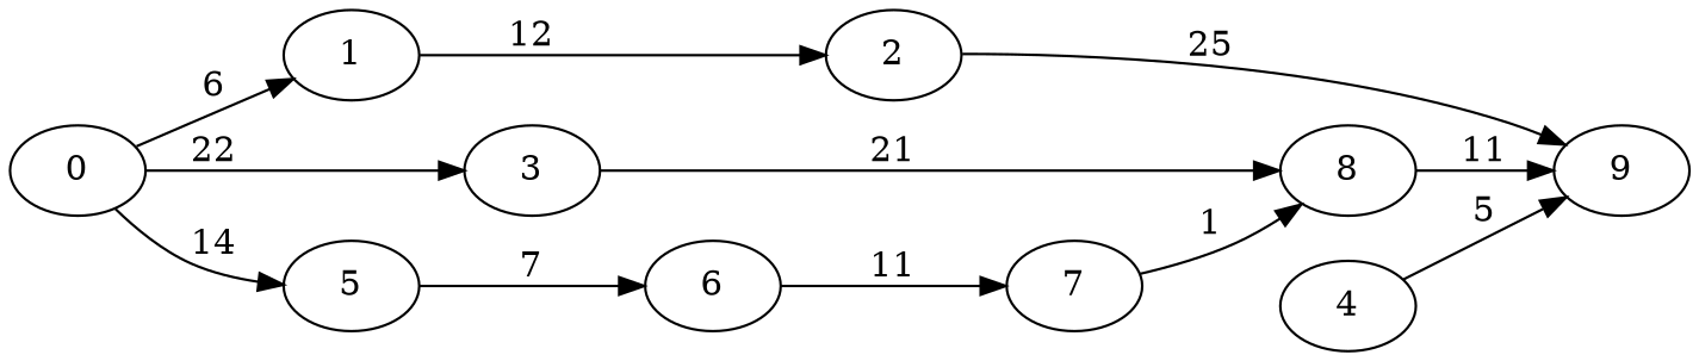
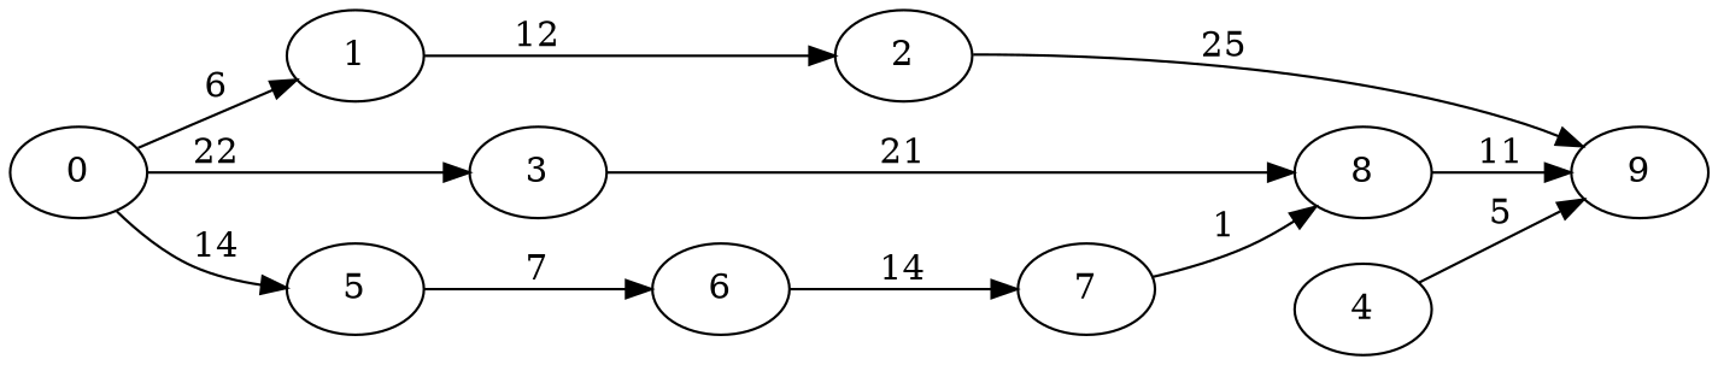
  digraph {
    rankdir=LR
    0
    1
    3
    5
    2
    8
    6
    9
    4
    7
    0 -> 1 [label=6]
    0 -> 3 [label=22]
    0 -> 5 [label=14]
    1 -> 2 [label=12]
    3 -> 8 [label=21]
    5 -> 6 [label=7]
    2 -> 9 [label=25]
    8 -> 9 [label=11]
-   6 -> 7 [label=11]
+   6 -> 7 [label=14]
    4 -> 9 [label=5]
    7 -> 8 [label=1]
  }
